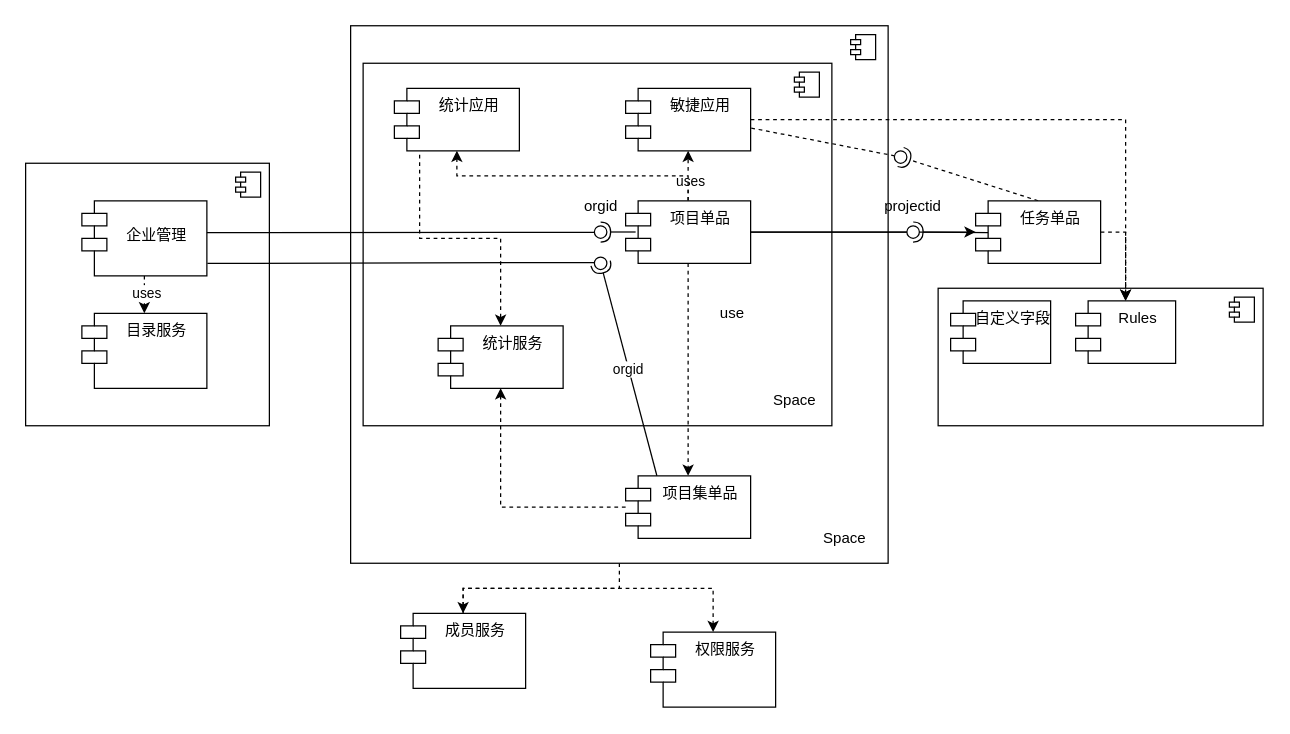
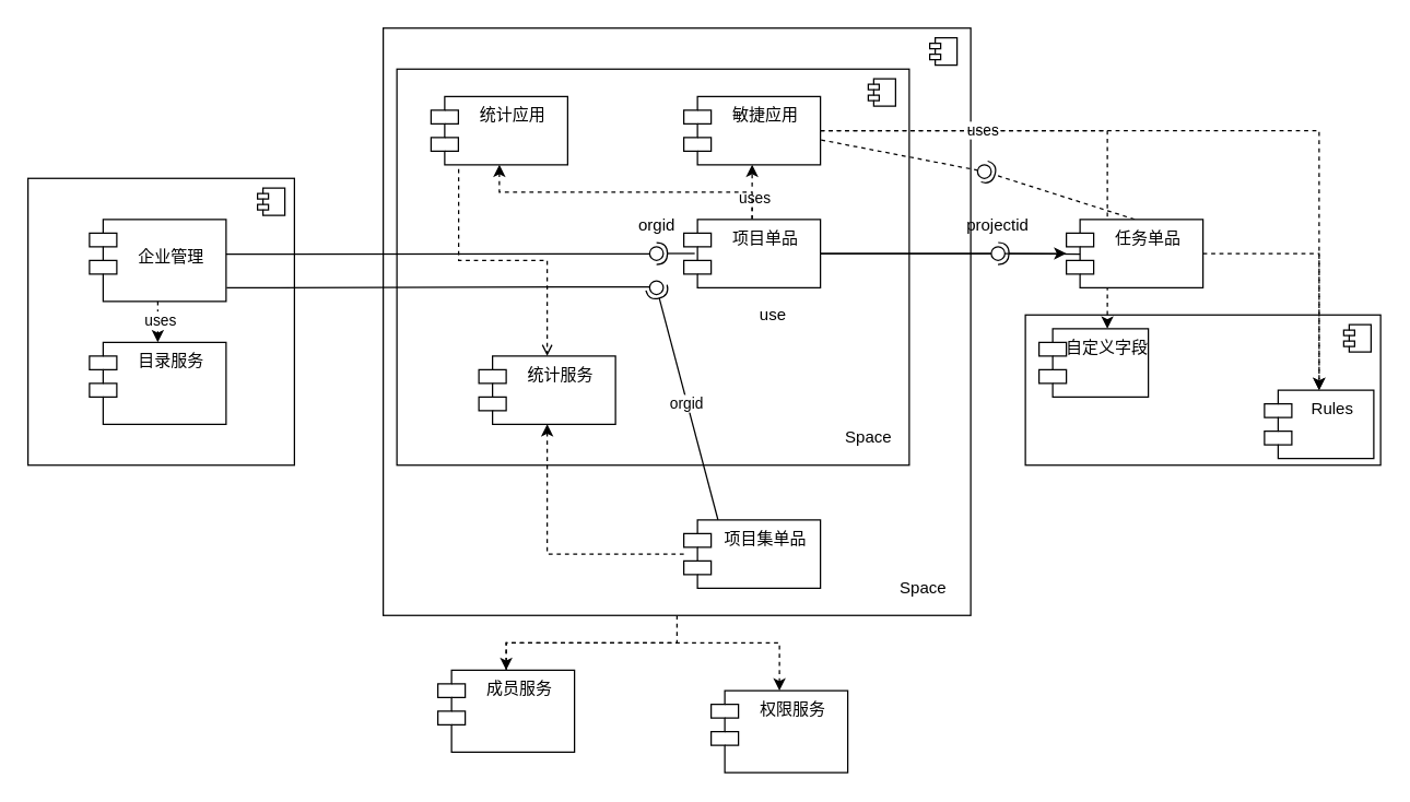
  <mxCell id="0" />
  <mxCell id="1" parent="0" />
  <mxCell id="2" style="edgeStyle=orthogonalEdgeStyle;rounded=0;orthogonalLoop=1;jettySize=auto;html=1;entryX=0.5;entryY=0;entryDx=0;entryDy=0;dashed=1;exitX=0.5;exitY=0;exitDx=0;exitDy=0;" parent="1" source="43" target="42" edge="1"><mxGeometry relative="1" as="geometry" /></mxCell>
  <mxCell id="3" style="edgeStyle=orthogonalEdgeStyle;rounded=0;orthogonalLoop=1;jettySize=auto;html=1;exitX=0.5;exitY=1;exitDx=0;exitDy=0;dashed=1;" parent="1" source="4" target="43" edge="1"><mxGeometry relative="1" as="geometry" /></mxCell>
  <mxCell id="4" value="" style="html=1;dropTarget=0;" parent="1" vertex="1"><mxGeometry x="280" y="20" width="430" height="430" as="geometry" /></mxCell>
  <mxCell id="5" value="" style="shape=module;jettyWidth=8;jettyHeight=4;" parent="4" vertex="1"><mxGeometry x="1" width="20" height="20" relative="1" as="geometry"><mxPoint x="-30" y="7" as="offset" /></mxGeometry></mxCell>
  <mxCell id="6" value="" style="html=1;dropTarget=0;" parent="1" vertex="1"><mxGeometry x="290" y="50" width="375" height="290" as="geometry" /></mxCell>
  <mxCell id="7" value="" style="shape=module;jettyWidth=8;jettyHeight=4;" parent="6" vertex="1"><mxGeometry x="1" width="20" height="20" relative="1" as="geometry"><mxPoint x="-30" y="7" as="offset" /></mxGeometry></mxCell>
  <mxCell id="8" value="" style="html=1;dropTarget=0;" parent="1" vertex="1"><mxGeometry x="20" y="130" width="195" height="210" as="geometry" /></mxCell>
  <mxCell id="9" value="" style="shape=module;jettyWidth=8;jettyHeight=4;" parent="8" vertex="1"><mxGeometry x="1" width="20" height="20" relative="1" as="geometry"><mxPoint x="-27" y="7" as="offset" /></mxGeometry></mxCell>
  <mxCell id="10" value="" style="html=1;dropTarget=0;" parent="1" vertex="1"><mxGeometry x="750" y="230" width="260" height="110" as="geometry" /></mxCell>
  <mxCell id="11" value="" style="shape=module;jettyWidth=8;jettyHeight=4;" parent="10" vertex="1"><mxGeometry x="1" width="20" height="20" relative="1" as="geometry"><mxPoint x="-27" y="7" as="offset" /></mxGeometry></mxCell>
  <mxCell id="12" value="" style="edgeStyle=orthogonalEdgeStyle;rounded=0;orthogonalLoop=1;jettySize=auto;html=1;" parent="1" source="17" target="48" edge="1"><mxGeometry relative="1" as="geometry" /></mxCell>
- <mxCell id="13" style="edgeStyle=orthogonalEdgeStyle;rounded=0;orthogonalLoop=1;jettySize=auto;html=1;entryX=0.5;entryY=0;entryDx=0;entryDy=0;dashed=1;" parent="1" source="17" target="29" edge="1"><mxGeometry relative="1" as="geometry" /></mxCell>
  <mxCell id="14" style="edgeStyle=orthogonalEdgeStyle;rounded=0;orthogonalLoop=1;jettySize=auto;html=1;exitX=0.5;exitY=0;exitDx=0;exitDy=0;entryX=0.5;entryY=1;entryDx=0;entryDy=0;dashed=1;" parent="1" source="17" target="37" edge="1"><mxGeometry relative="1" as="geometry" /></mxCell>
  <mxCell id="15" value="uses" style="edgeLabel;html=1;align=center;verticalAlign=middle;resizable=0;points=[];" parent="14" vertex="1" connectable="0"><mxGeometry x="-0.195" y="-1" relative="1" as="geometry"><mxPoint as="offset" /></mxGeometry></mxCell>
  <mxCell id="16" style="edgeStyle=orthogonalEdgeStyle;rounded=0;orthogonalLoop=1;jettySize=auto;html=1;exitX=0.5;exitY=0;exitDx=0;exitDy=0;entryX=0.5;entryY=1;entryDx=0;entryDy=0;dashed=1;" parent="1" source="17" target="51" edge="1"><mxGeometry relative="1" as="geometry" /></mxCell>
  <mxCell id="17" value="项目单品&#10;" style="shape=module;align=left;spacingLeft=20;align=center;verticalAlign=top;" parent="1" vertex="1"><mxGeometry x="500" y="160" width="100" height="50" as="geometry" /></mxCell>
  <mxCell id="18" value="" style="rounded=0;orthogonalLoop=1;jettySize=auto;html=1;endArrow=none;endFill=0;exitX=0.993;exitY=0.426;exitDx=0;exitDy=0;exitPerimeter=0;entryX=0.034;entryY=0.528;entryDx=0;entryDy=0;entryPerimeter=0;" parent="1" source="23" target="20" edge="1"><mxGeometry relative="1" as="geometry"><mxPoint x="455" y="185" as="sourcePoint" /><mxPoint x="420" y="185" as="targetPoint" /></mxGeometry></mxCell>
  <mxCell id="19" value="" style="rounded=0;orthogonalLoop=1;jettySize=auto;html=1;endArrow=halfCircle;endFill=0;entryX=0.5;entryY=0.5;entryDx=0;entryDy=0;endSize=6;strokeWidth=1;" parent="1" target="20" edge="1"><mxGeometry relative="1" as="geometry"><mxPoint x="508" y="185" as="sourcePoint" /></mxGeometry></mxCell>
  <mxCell id="20" value="" style="ellipse;whiteSpace=wrap;html=1;fontFamily=Helvetica;fontSize=12;fontColor=#000000;align=center;strokeColor=#000000;fillColor=#ffffff;points=[];aspect=fixed;resizable=0;" parent="1" vertex="1"><mxGeometry x="475" y="180" width="10" height="10" as="geometry" /></mxCell>
  <mxCell id="21" style="edgeStyle=orthogonalEdgeStyle;rounded=0;orthogonalLoop=1;jettySize=auto;html=1;exitX=0.5;exitY=1;exitDx=0;exitDy=0;dashed=1;" parent="1" source="23" target="41" edge="1"><mxGeometry relative="1" as="geometry" /></mxCell>
  <mxCell id="22" value="uses" style="edgeLabel;html=1;align=center;verticalAlign=middle;resizable=0;points=[];" parent="21" vertex="1" connectable="0"><mxGeometry x="-0.485" y="1" relative="1" as="geometry"><mxPoint as="offset" /></mxGeometry></mxCell>
  <mxCell id="23" value="&#10;企业管理" style="shape=module;align=left;spacingLeft=20;align=center;verticalAlign=top;" parent="1" vertex="1"><mxGeometry x="65" y="160" width="100" height="60" as="geometry" /></mxCell>
  <mxCell id="24" value="" style="rounded=0;orthogonalLoop=1;jettySize=auto;html=1;endArrow=none;endFill=0;" parent="1" source="17" target="26" edge="1"><mxGeometry relative="1" as="geometry"><mxPoint x="710" y="185" as="sourcePoint" /></mxGeometry></mxCell>
  <mxCell id="25" value="" style="rounded=0;orthogonalLoop=1;jettySize=auto;html=1;endArrow=halfCircle;endFill=0;entryX=0.5;entryY=0.5;entryDx=0;entryDy=0;endSize=6;strokeWidth=1;exitX=0.107;exitY=0.511;exitDx=0;exitDy=0;exitPerimeter=0;" parent="1" source="48" target="26" edge="1"><mxGeometry relative="1" as="geometry"><mxPoint x="750" y="185" as="sourcePoint" /></mxGeometry></mxCell>
  <mxCell id="26" value="" style="ellipse;whiteSpace=wrap;html=1;fontFamily=Helvetica;fontSize=12;fontColor=#000000;align=center;strokeColor=#000000;fillColor=#ffffff;points=[];aspect=fixed;resizable=0;" parent="1" vertex="1"><mxGeometry x="725" y="180" width="10" height="10" as="geometry" /></mxCell>
  <mxCell id="27" value="projectid" style="text;html=1;strokeColor=none;fillColor=none;align=center;verticalAlign=middle;whiteSpace=wrap;rounded=0;" parent="1" vertex="1"><mxGeometry x="710" y="155" width="40" height="20" as="geometry" /></mxCell>
  <mxCell id="28" style="edgeStyle=orthogonalEdgeStyle;rounded=0;orthogonalLoop=1;jettySize=auto;html=1;dashed=1;" parent="1" source="29" target="49" edge="1"><mxGeometry relative="1" as="geometry" /></mxCell>
  <mxCell id="29" value="项目集单品" style="shape=module;align=left;spacingLeft=20;align=center;verticalAlign=top;" parent="1" vertex="1"><mxGeometry x="500" y="380" width="100" height="50" as="geometry" /></mxCell>
  <mxCell id="30" value="" style="rounded=0;orthogonalLoop=1;jettySize=auto;html=1;endArrow=none;endFill=0;exitX=1.004;exitY=0.836;exitDx=0;exitDy=0;exitPerimeter=0;entryX=0.103;entryY=0.441;entryDx=0;entryDy=0;entryPerimeter=0;" parent="1" source="23" target="32" edge="1"><mxGeometry relative="1" as="geometry"><mxPoint x="455" y="210" as="sourcePoint" /><mxPoint x="420" y="210" as="targetPoint" /></mxGeometry></mxCell>
  <mxCell id="31" value="orgid" style="rounded=0;orthogonalLoop=1;jettySize=auto;html=1;endArrow=halfCircle;endFill=0;entryX=0.5;entryY=0.5;entryDx=0;entryDy=0;endSize=6;strokeWidth=1;exitX=0.25;exitY=0;exitDx=0;exitDy=0;" parent="1" source="29" target="32" edge="1"><mxGeometry relative="1" as="geometry"><mxPoint x="500" y="210" as="sourcePoint" /></mxGeometry></mxCell>
  <mxCell id="32" value="" style="ellipse;whiteSpace=wrap;html=1;fontFamily=Helvetica;fontSize=12;fontColor=#000000;align=center;strokeColor=#000000;fillColor=#ffffff;points=[];aspect=fixed;resizable=0;" parent="1" vertex="1"><mxGeometry x="475" y="205" width="10" height="10" as="geometry" /></mxCell>
- <mxCell id="33" value="use" style="text;html=1;align=center;verticalAlign=middle;resizable=0;points=[];autosize=1;" parent="1" vertex="1"><mxGeometry x="570" y="240" width="30" height="20" as="geometry" /></mxCell>
+ <mxCell id="33" value="use" style="text;html=1;align=center;verticalAlign=middle;resizable=0;points=[];autosize=1;" parent="1" vertex="1"><mxGeometry x="550" y="220" width="30" height="20" as="geometry" /></mxCell>
+ <mxCell id="34" style="edgeStyle=orthogonalEdgeStyle;rounded=0;orthogonalLoop=1;jettySize=auto;html=1;exitX=1;exitY=0.5;exitDx=0;exitDy=0;dashed=1;" parent="1" source="37" target="39" edge="1"><mxGeometry relative="1" as="geometry"><Array as="points"><mxPoint x="810" y="95" /></Array></mxGeometry></mxCell>
+ <mxCell id="35" value="uses" style="edgeLabel;html=1;align=center;verticalAlign=middle;resizable=0;points=[];" parent="34" vertex="1" connectable="0"><mxGeometry x="-0.333" y="1" relative="1" as="geometry"><mxPoint as="offset" /></mxGeometry></mxCell>
  <mxCell id="36" style="edgeStyle=orthogonalEdgeStyle;rounded=0;orthogonalLoop=1;jettySize=auto;html=1;exitX=1;exitY=0.5;exitDx=0;exitDy=0;entryX=0.5;entryY=0;entryDx=0;entryDy=0;dashed=1;" parent="1" source="37" target="40" edge="1"><mxGeometry relative="1" as="geometry" /></mxCell>
  <mxCell id="37" value="敏捷应用" style="shape=module;align=left;spacingLeft=20;align=center;verticalAlign=top;" parent="1" vertex="1"><mxGeometry x="500" y="70" width="100" height="50" as="geometry" /></mxCell>
  <mxCell id="38" value="orgid" style="text;html=1;align=center;verticalAlign=middle;resizable=0;points=[];autosize=1;" parent="1" vertex="1"><mxGeometry x="460" y="155" width="40" height="20" as="geometry" /></mxCell>
  <mxCell id="39" value="自定义字段" style="shape=module;align=left;spacingLeft=20;align=center;verticalAlign=top;" parent="1" vertex="1"><mxGeometry x="760" y="240" width="80" height="50" as="geometry" /></mxCell>
- <mxCell id="40" value="Rules" style="shape=module;align=left;spacingLeft=20;align=center;verticalAlign=top;" parent="1" vertex="1"><mxGeometry x="860" y="240" width="80" height="50" as="geometry" /></mxCell>
+ <mxCell id="40" value="Rules" style="shape=module;align=left;spacingLeft=20;align=center;verticalAlign=top;" parent="1" vertex="1"><mxGeometry x="925" y="285" width="80" height="50" as="geometry" /></mxCell>
  <mxCell id="41" value="目录服务" style="shape=module;align=left;spacingLeft=20;align=center;verticalAlign=top;" parent="1" vertex="1"><mxGeometry x="65" y="250" width="100" height="60" as="geometry" /></mxCell>
  <mxCell id="42" value="权限服务" style="shape=module;align=left;spacingLeft=20;align=center;verticalAlign=top;" parent="1" vertex="1"><mxGeometry x="520" y="505" width="100" height="60" as="geometry" /></mxCell>
  <mxCell id="43" value="成员服务" style="shape=module;align=left;spacingLeft=20;align=center;verticalAlign=top;" parent="1" vertex="1"><mxGeometry x="320" y="490" width="100" height="60" as="geometry" /></mxCell>
  <mxCell id="44" value="" style="rounded=0;orthogonalLoop=1;jettySize=auto;html=1;endArrow=none;endFill=0;dashed=1;exitX=1.005;exitY=0.637;exitDx=0;exitDy=0;exitPerimeter=0;" parent="1" source="37" target="46" edge="1"><mxGeometry relative="1" as="geometry"><mxPoint x="650" y="105" as="sourcePoint" /></mxGeometry></mxCell>
  <mxCell id="45" value="" style="rounded=0;orthogonalLoop=1;jettySize=auto;html=1;endArrow=halfCircle;endFill=0;entryX=0.5;entryY=0.5;entryDx=0;entryDy=0;endSize=6;strokeWidth=1;dashed=1;exitX=0.5;exitY=0;exitDx=0;exitDy=0;" parent="1" source="48" target="46" edge="1"><mxGeometry relative="1" as="geometry"><mxPoint x="690" y="105" as="sourcePoint" /></mxGeometry></mxCell>
  <mxCell id="46" value="" style="ellipse;whiteSpace=wrap;html=1;fontFamily=Helvetica;fontSize=12;fontColor=#000000;align=center;strokeColor=#000000;fillColor=#ffffff;points=[];aspect=fixed;resizable=0;" parent="1" vertex="1"><mxGeometry x="715" y="120" width="10" height="10" as="geometry" /></mxCell>
  <mxCell id="47" style="edgeStyle=orthogonalEdgeStyle;rounded=0;orthogonalLoop=1;jettySize=auto;html=1;exitX=1;exitY=0.5;exitDx=0;exitDy=0;entryX=0.5;entryY=0;entryDx=0;entryDy=0;dashed=1;" parent="1" source="48" target="40" edge="1"><mxGeometry relative="1" as="geometry" /></mxCell>
  <mxCell id="48" value="任务单品" style="shape=module;align=left;spacingLeft=20;align=center;verticalAlign=top;" parent="1" vertex="1"><mxGeometry x="780" y="160" width="100" height="50" as="geometry" /></mxCell>
  <mxCell id="49" value="统计服务" style="shape=module;align=left;spacingLeft=20;align=center;verticalAlign=top;" parent="1" vertex="1"><mxGeometry x="350" y="260" width="100" height="50" as="geometry" /></mxCell>
- <mxCell id="50" style="edgeStyle=orthogonalEdgeStyle;rounded=0;orthogonalLoop=1;jettySize=auto;html=1;exitX=0.202;exitY=1.064;exitDx=0;exitDy=0;entryX=0.5;entryY=0;entryDx=0;entryDy=0;dashed=1;exitPerimeter=0;" parent="1" source="51" target="49" edge="1"><mxGeometry relative="1" as="geometry" /></mxCell>
+ <mxCell id="50" style="edgeStyle=orthogonalEdgeStyle;rounded=0;orthogonalLoop=1;jettySize=auto;html=1;exitX=0.202;exitY=1.064;exitDx=0;exitDy=0;entryX=0.5;entryY=0;entryDx=0;entryDy=0;dashed=1;exitPerimeter=0;endArrow=open;" parent="1" source="51" target="49" edge="1"><mxGeometry relative="1" as="geometry" /></mxCell>
  <mxCell id="51" value="统计应用" style="shape=module;align=left;spacingLeft=20;align=center;verticalAlign=top;" parent="1" vertex="1"><mxGeometry x="315" y="70" width="100" height="50" as="geometry" /></mxCell>
  <mxCell id="52" value="Space" style="text;html=1;align=center;verticalAlign=middle;resizable=0;points=[];autosize=1;" parent="1" vertex="1"><mxGeometry x="610" y="310" width="50" height="20" as="geometry" /></mxCell>
  <mxCell id="53" value="Space" style="text;html=1;align=center;verticalAlign=middle;resizable=0;points=[];autosize=1;" parent="1" vertex="1"><mxGeometry x="650" y="420" width="50" height="20" as="geometry" /></mxCell>
